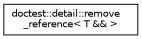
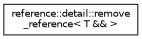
  digraph {
    rankdir=TB
-   n1 [color=black fillcolor=white fontname=Helvetica fontsize=10 height=0.2 label="doctest::detail::remove\l_reference\< T && \>" shape=record style=filled width=0.4]
+   n1 [color=black fillcolor=white fontname=Helvetica fontsize=10 height=0.2 label="reference::detail::remove\l_reference\< T && \>" shape=record style=filled width=0.4]
  }
